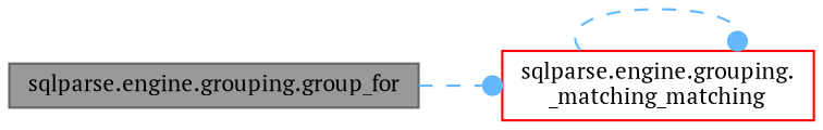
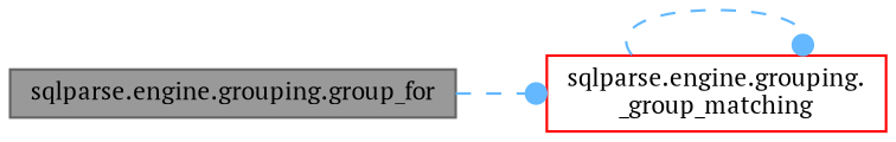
  digraph {
    rankdir=LR
    fontname="PT Serif"
    node [fontname="PT Serif" fontsize=10 shape=box style=filled]
    edge [color=steelblue1 fontname="PT Serif" fontsize=10 labelfontname=Helvetica labelfontsize=10 style=dashed arrowhead=dot]
    n1 [color=gray40 fillcolor=grey60 fontcolor=black height=0.2 label="sqlparse.engine.grouping.group_for" width=0.4]
-   n2 [color=red fillcolor=white height=0.2 label="sqlparse.engine.grouping.\l_matching_matching" width=0.4]
+   n2 [color=red fillcolor=white height=0.2 label="sqlparse.engine.grouping.\l_group_matching" width=0.4]
    n1 -> n2
    n2 -> n2
  }
